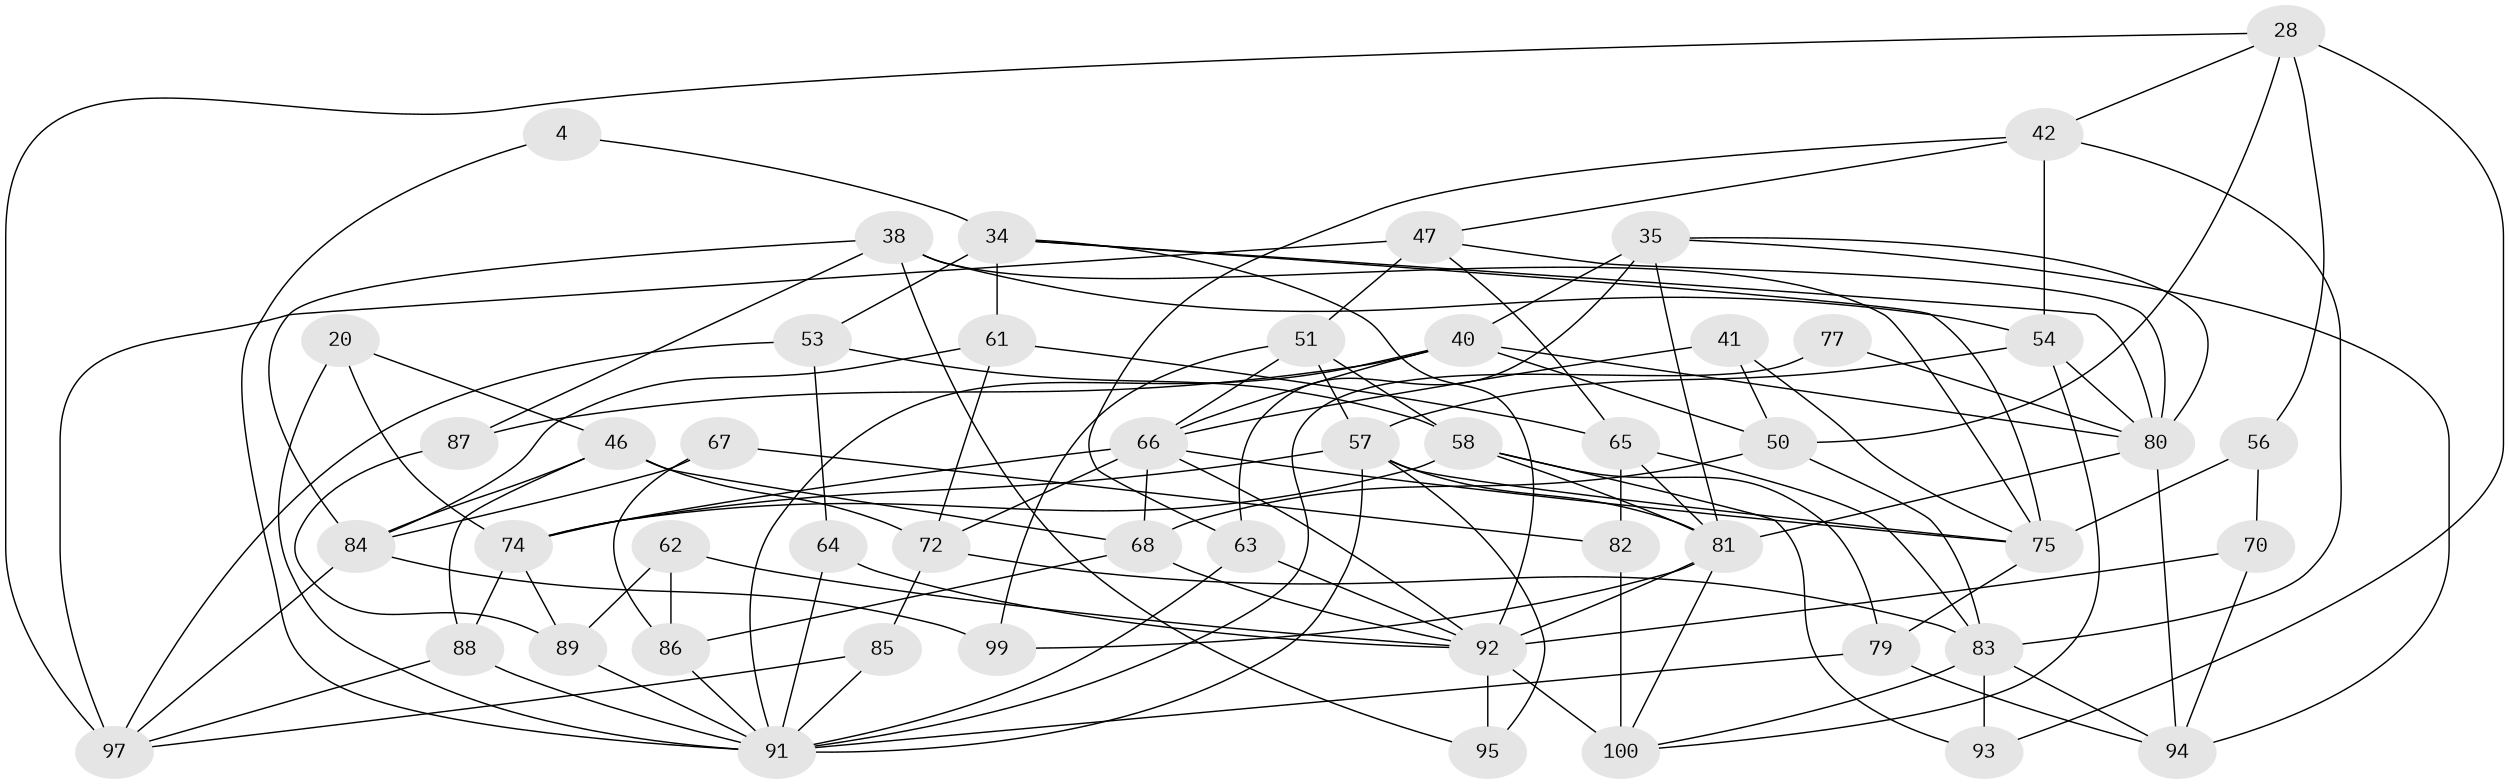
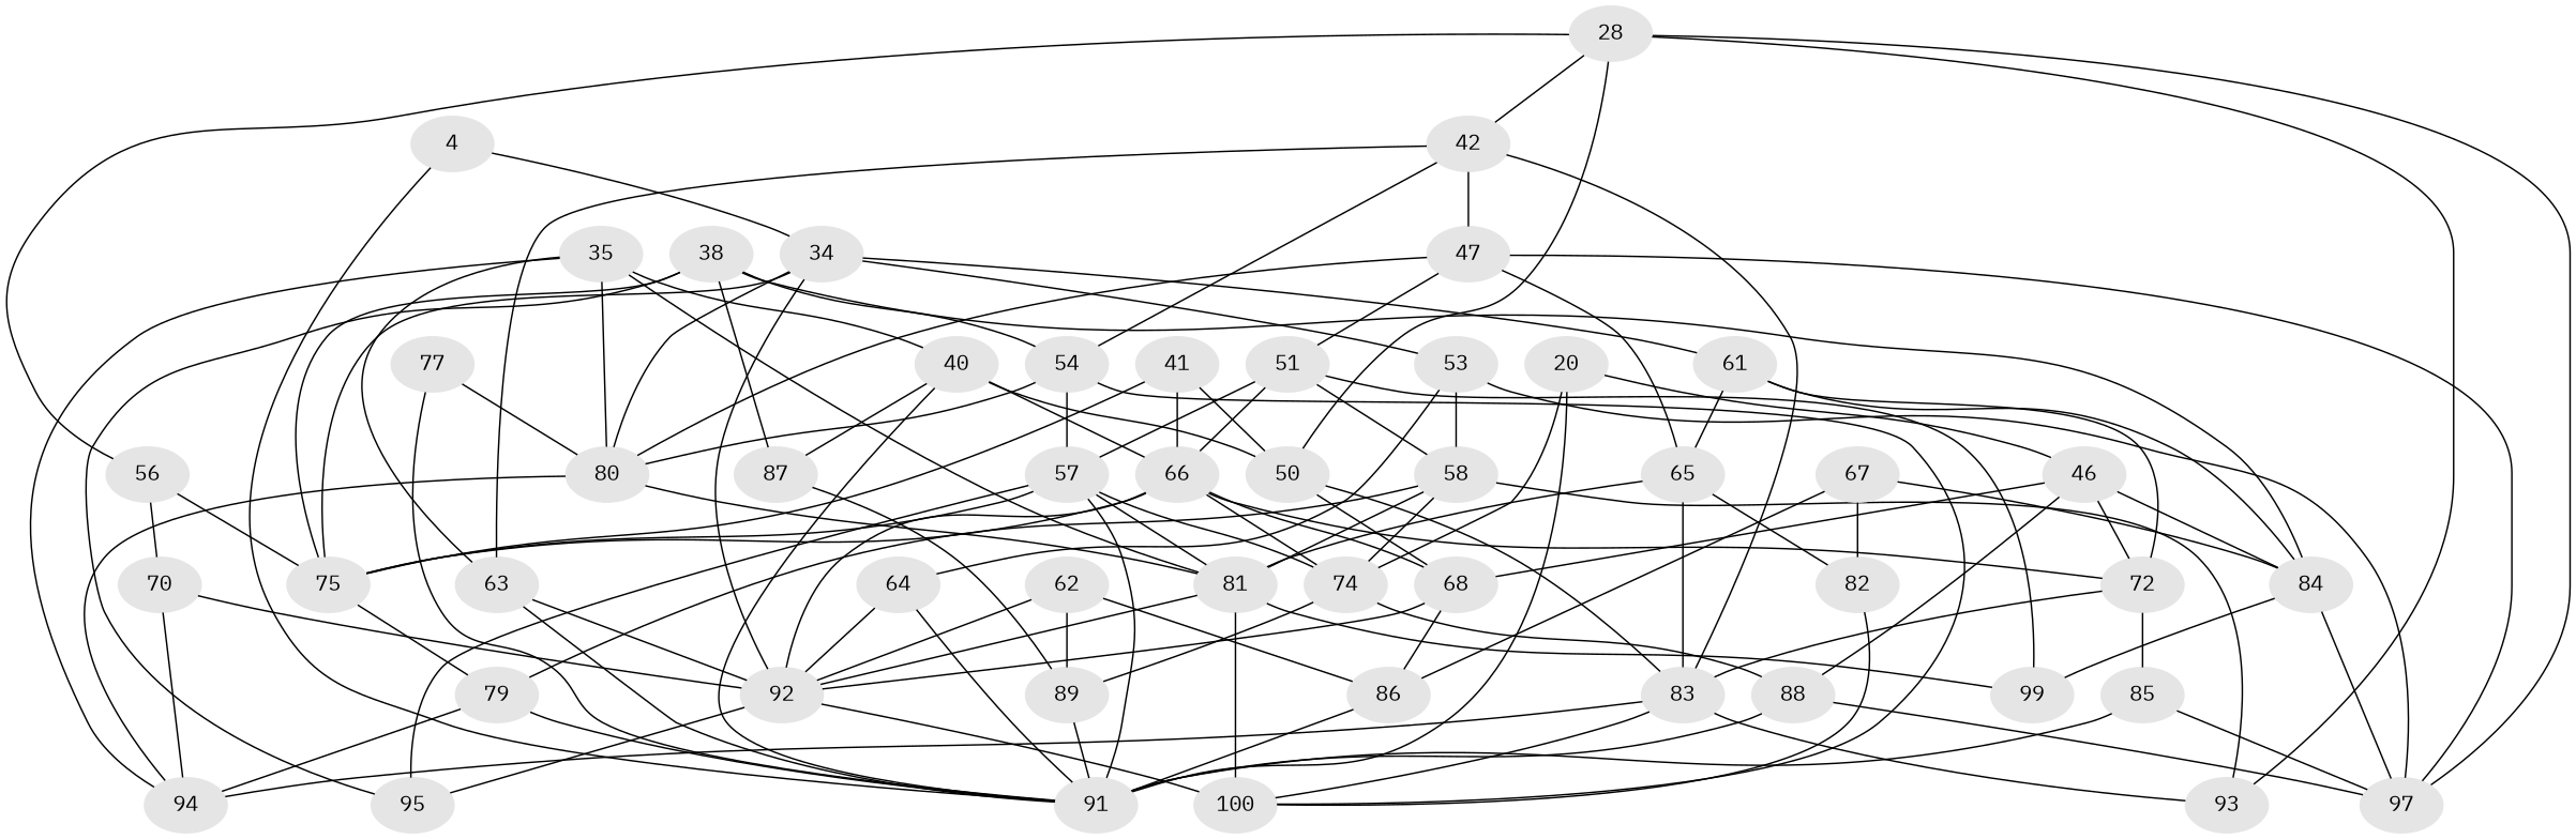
  graph {
    fontname="IBM Plex Mono"
    node [color=gray90 fontname="IBM Plex Mono" style=filled]
    edge [fontname="IBM Plex Mono"]
    34 [super="+16+18"]
    53
    61 [super="+55"]
    75 [super="+32"]
    80 [super="+43"]
    92 [super="+39+73"]
    4
    91 [super="+33+36+3+78"]
    46 [super="+14"]
    84
    68 [super="+10+59"]
    72
    88 [super="+60"]
    20
    74 [super="+12+30"]
    89
    28 [super="+23"]
    42
    50 [super="+7"]
    56
    93
    97 [super="+1"]
    63 [super="+52"]
    54 [super="+2"]
    47 [super="+9"]
    83 [super="+76"]
    70
    58 [super="+49"]
    64
    65
    79
    81 [super="+5+48"]
    94
    95
    100 [super="+96+98"]
    40 [super="+37"]
    87
    66 [super="+17+45"]
    35
    99 [super="+90"]
    38 [super="+31"]
    57 [super="+15+44"]
    41 [super="+11"]
    51 [super="+19"]
    86
    85
    82
    62
    67
    77
    34 -- 53
    34 -- 61 [weight=2]
    34 -- 75 [weight=2]
    34 -- 80
    34 -- 92 [weight=2]
    53 -- 97
    53 -- 58
    53 -- 64
    61 -- 84
    61 -- 72
    61 -- 65
    75 -- 79
    80 -- 81
    80 -- 94
    92 -- 95
    92 -- 100 [weight=3]
    4 -- 34
    4 -- 91
    46 -- 84
    46 -- 68 [weight=3]
    46 -- 72 [weight=2]
    46 -- 88
    84 -- 97
    84 -- 99 [weight=2]
    68 -- 92
    68 -- 86
    72 -- 83 [weight=2]
    72 -- 85
    88 -- 91 [weight=3]
    88 -- 97
    20 -- 91 [weight=2]
    20 -- 46
    20 -- 74
    74 -- 88
    74 -- 89
    89 -- 91
    28 -- 42
    28 -- 50
    28 -- 56
    28 -- 93
    28 -- 97
    42 -- 63
    42 -- 54
    42 -- 47
    42 -- 83
    50 -- 68
    50 -- 83
    56 -- 75
    56 -- 70
    63 -- 92 [weight=3]
    63 -- 91 [weight=3]
    54 -- 80
    54 -- 100
    54 -- 57
    47 -- 80
    47 -- 97 [weight=2]
    47 -- 65
    47 -- 51
    83 -- 93
    83 -- 94
    83 -- 100
    70 -- 92
    70 -- 94
    58 -- 74
    58 -- 93
    58 -- 79
    58 -- 81 [weight=2]
    64 -- 92
    64 -- 91
    65 -- 83
    65 -- 81
    65 -- 82
    79 -- 91
    79 -- 94
    81 -- 92
    81 -- 100
    81 -- 99
-   40 -- 80
    40 -- 91
    40 -- 50
    40 -- 87
    40 -- 66 [weight=2]
    87 -- 89
    66 -- 75
    66 -- 92
    66 -- 68 [weight=2]
    66 -- 72
    66 -- 74
    35 -- 80
    35 -- 63
    35 -- 81
    35 -- 94
    35 -- 40
    38 -- 75
    38 -- 84
    38 -- 54
    38 -- 95
    38 -- 87
    57 -- 75
    57 -- 91 [weight=2]
    57 -- 74 [weight=2]
    57 -- 81 [weight=2]
    57 -- 95
    41 -- 75
    41 -- 50
    41 -- 66 [weight=2]
    51 -- 58
    51 -- 66
    51 -- 99
    51 -- 57
    86 -- 91
    85 -- 91
    85 -- 97
    82 -- 100
    62 -- 92
    62 -- 89
    62 -- 86
    67 -- 84
    67 -- 86
    67 -- 82
    77 -- 80
    77 -- 91
  }
